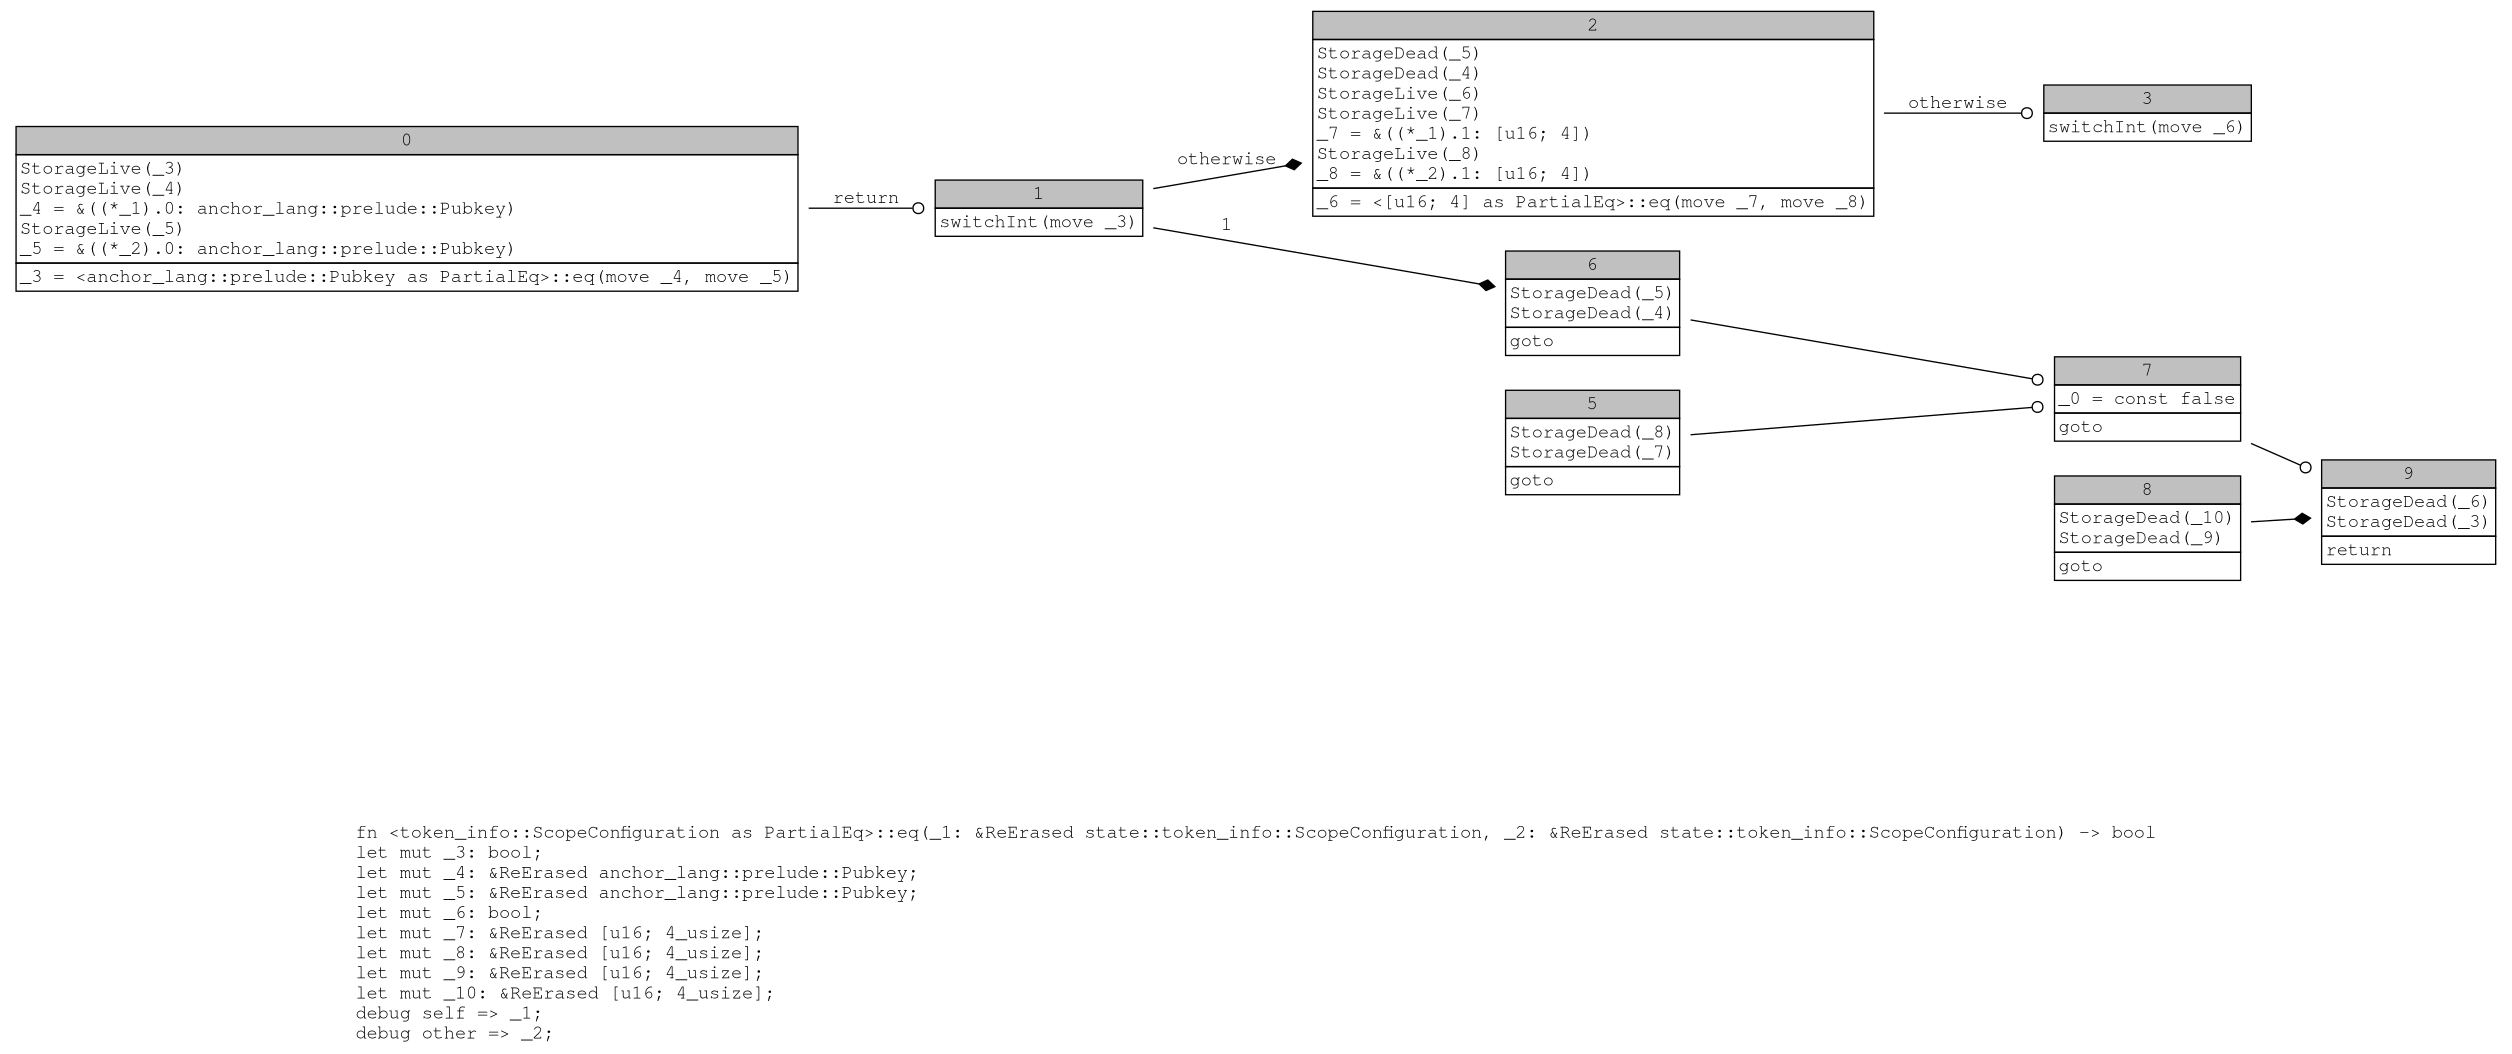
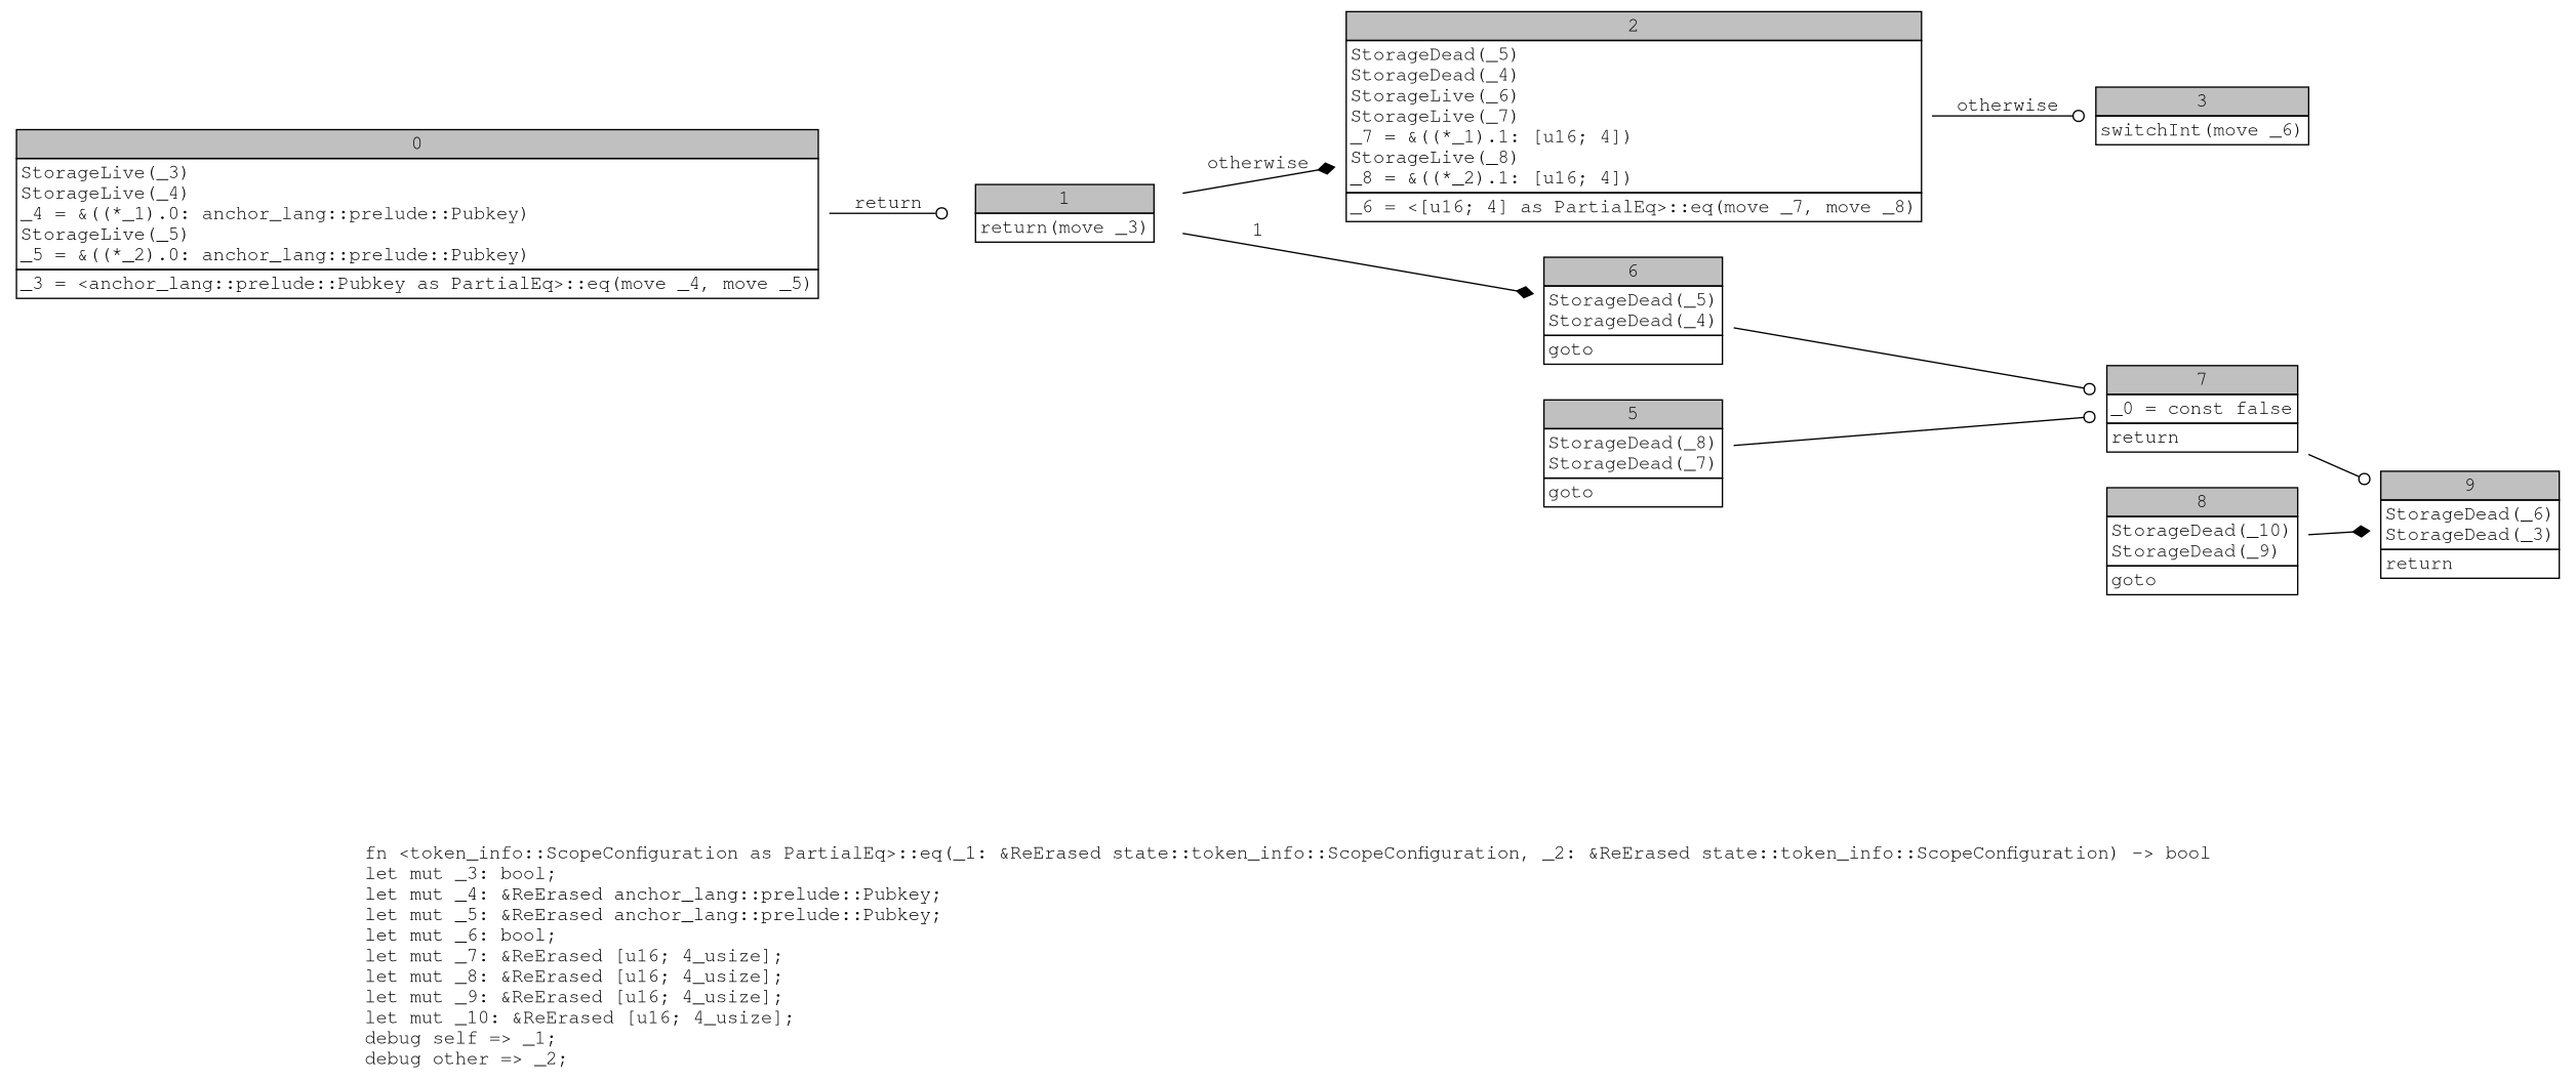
  digraph {
    fontname="Courier, monospace"
    label=<fn &lt;token_info::ScopeConfiguration as PartialEq&gt;::eq(_1: &amp;ReErased state::token_info::ScopeConfiguration, _2: &amp;ReErased state::token_info::ScopeConfiguration) -&gt; bool<br align="left"/>let mut _3: bool;<br align="left"/>let mut _4: &amp;ReErased anchor_lang::prelude::Pubkey;<br align="left"/>let mut _5: &amp;ReErased anchor_lang::prelude::Pubkey;<br align="left"/>let mut _6: bool;<br align="left"/>let mut _7: &amp;ReErased [u16; 4_usize];<br align="left"/>let mut _8: &amp;ReErased [u16; 4_usize];<br align="left"/>let mut _9: &amp;ReErased [u16; 4_usize];<br align="left"/>let mut _10: &amp;ReErased [u16; 4_usize];<br align="left"/>debug self =&gt; _1;<br align="left"/>debug other =&gt; _2;<br align="left"/>>
    rankdir=LR
    node [fontname="Courier, monospace" shape=none]
    edge [arrowhead=odot fontname="Courier, monospace"]
    n1 [label=<<table border="0" cellborder="1" cellspacing="0"><tr><td bgcolor="gray" align="center" colspan="1">0</td></tr><tr><td align="left" balign="left">StorageLive(_3)<br/>StorageLive(_4)<br/>_4 = &amp;((*_1).0: anchor_lang::prelude::Pubkey)<br/>StorageLive(_5)<br/>_5 = &amp;((*_2).0: anchor_lang::prelude::Pubkey)<br/></td></tr><tr><td align="left">_3 = &lt;anchor_lang::prelude::Pubkey as PartialEq&gt;::eq(move _4, move _5)</td></tr></table>>]
-   n2 [label=<<table border="0" cellborder="1" cellspacing="0"><tr><td bgcolor="gray" align="center" colspan="1">1</td></tr><tr><td align="left">switchInt(move _3)</td></tr></table>>]
+   n2 [label=<<table border="0" cellborder="1" cellspacing="0"><tr><td bgcolor="gray" align="center" colspan="1">1</td></tr><tr><td align="left">return(move _3)</td></tr></table>>]
    n3 [label=<<table border="0" cellborder="1" cellspacing="0"><tr><td bgcolor="gray" align="center" colspan="1">2</td></tr><tr><td align="left" balign="left">StorageDead(_5)<br/>StorageDead(_4)<br/>StorageLive(_6)<br/>StorageLive(_7)<br/>_7 = &amp;((*_1).1: [u16; 4])<br/>StorageLive(_8)<br/>_8 = &amp;((*_2).1: [u16; 4])<br/></td></tr><tr><td align="left">_6 = &lt;[u16; 4] as PartialEq&gt;::eq(move _7, move _8)</td></tr></table>>]
    n4 [label=<<table border="0" cellborder="1" cellspacing="0"><tr><td bgcolor="gray" align="center" colspan="1">6</td></tr><tr><td align="left" balign="left">StorageDead(_5)<br/>StorageDead(_4)<br/></td></tr><tr><td align="left">goto</td></tr></table>>]
    n5 [label=<<table border="0" cellborder="1" cellspacing="0"><tr><td bgcolor="gray" align="center" colspan="1">3</td></tr><tr><td align="left">switchInt(move _6)</td></tr></table>>]
-   n6 [label=<<table border="0" cellborder="1" cellspacing="0"><tr><td bgcolor="gray" align="center" colspan="1">7</td></tr><tr><td align="left" balign="left">_0 = const false<br/></td></tr><tr><td align="left">goto</td></tr></table>>]
+   n6 [label=<<table border="0" cellborder="1" cellspacing="0"><tr><td bgcolor="gray" align="center" colspan="1">7</td></tr><tr><td align="left" balign="left">_0 = const false<br/></td></tr><tr><td align="left">return</td></tr></table>>]
    n7 [label=<<table border="0" cellborder="1" cellspacing="0"><tr><td bgcolor="gray" align="center" colspan="1">5</td></tr><tr><td align="left" balign="left">StorageDead(_8)<br/>StorageDead(_7)<br/></td></tr><tr><td align="left">goto</td></tr></table>>]
    n8 [label=<<table border="0" cellborder="1" cellspacing="0"><tr><td bgcolor="gray" align="center" colspan="1">8</td></tr><tr><td align="left" balign="left">StorageDead(_10)<br/>StorageDead(_9)<br/></td></tr><tr><td align="left">goto</td></tr></table>>]
    n9 [label=<<table border="0" cellborder="1" cellspacing="0"><tr><td bgcolor="gray" align="center" colspan="1">9</td></tr><tr><td align="left" balign="left">StorageDead(_6)<br/>StorageDead(_3)<br/></td></tr><tr><td align="left">return</td></tr></table>>]
    n1 -> n2 [label=return]
    n2 -> n3 [arrowhead=diamond label=otherwise]
    n2 -> n4 [arrowhead=diamond label=1]
    n3 -> n5 [label=otherwise]
    n4 -> n6
    n6 -> n9
    n7 -> n6
    n8 -> n9 [arrowhead=diamond]
  }
